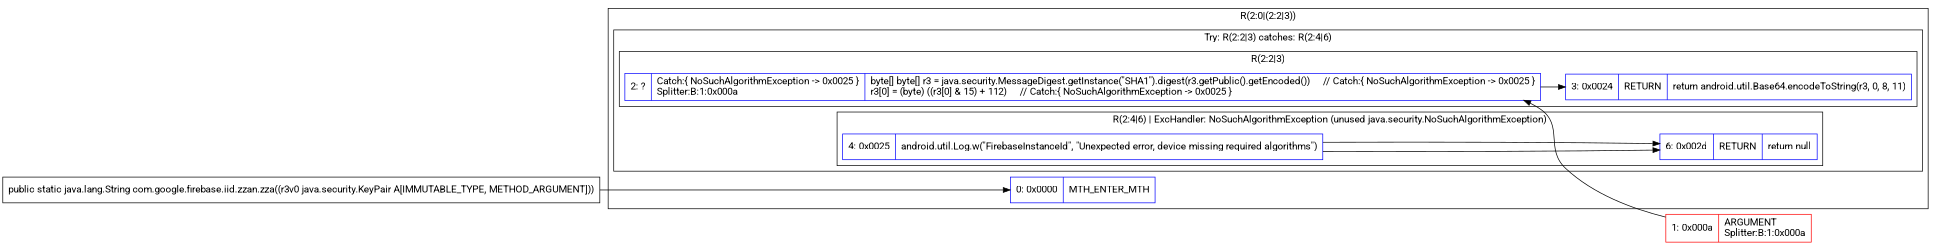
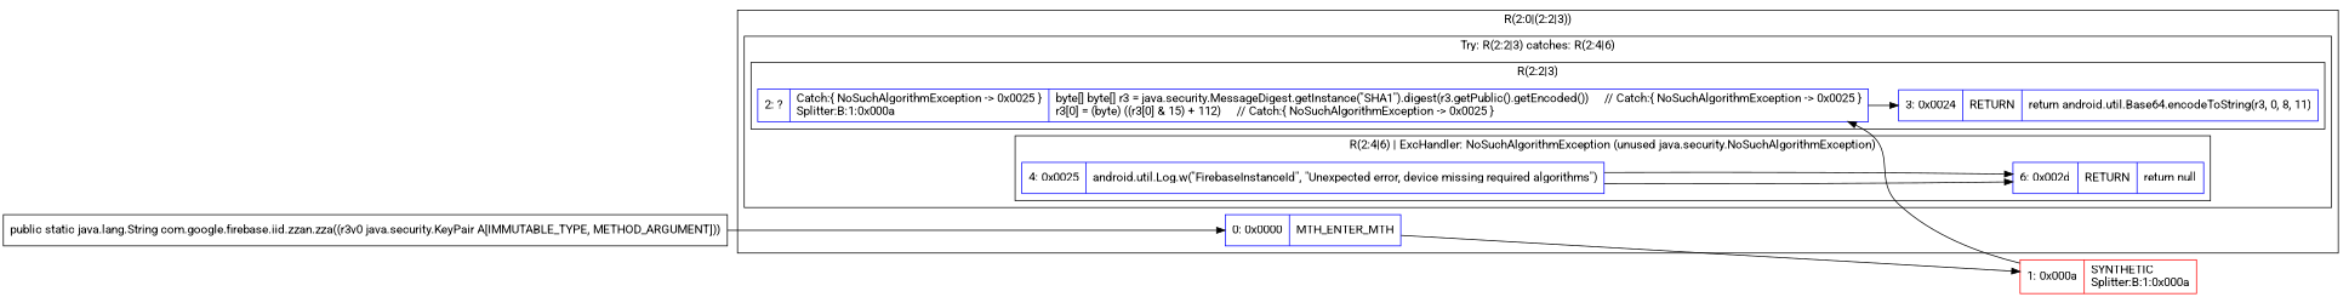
  digraph {
    fontname=Roboto
    rankdir=LR
    node [color=blue fontname=Roboto shape=record]
    edge [fontname=Roboto]
    n1 [label="{2\:\ ?|Catch:\{ NoSuchAlgorithmException \-\> 0x0025 \}\lSplitter:B:1:0x000a\l|byte[] byte[] r3 = java.security.MessageDigest.getInstance(\"SHA1\").digest(r3.getPublic().getEncoded())     \/\/ Catch:\{ NoSuchAlgorithmException \-\> 0x0025 \}\lr3[0] = (byte) ((r3[0] & 15) + 112)     \/\/ Catch:\{ NoSuchAlgorithmException \-\> 0x0025 \}\l}"]
    n2 [label="{3\:\ 0x0024|RETURN\l|return android.util.Base64.encodeToString(r3, 0, 8, 11)\l}"]
    n3 [label="{4\:\ 0x0025|android.util.Log.w(\"FirebaseInstanceId\", \"Unexpected error, device missing required algorithms\")\l}"]
    n4 [label="{6\:\ 0x002d|RETURN\l|return null\l}"]
    n5 [label="{0\:\ 0x0000|MTH_ENTER_MTH\l}"]
-   n6 [color=red label="{1\:\ 0x000a|ARGUMENT\lSplitter:B:1:0x000a\l}"]
+   n6 [color=red label="{1\:\ 0x000a|SYNTHETIC\lSplitter:B:1:0x000a\l}"]
    n7 [label="{public static java.lang.String com.google.firebase.iid.zzan.zza((r3v0 java.security.KeyPair A[IMMUTABLE_TYPE, METHOD_ARGUMENT])) }" color=""]
    subgraph cluster_1 {
      label="R(2:0|(2:2|3))"
      n5
      subgraph cluster_2 {
        label="Try: R(2:2|3) catches: R(2:4|6)"
        subgraph cluster_3 {
          label="R(2:2|3)"
          n1
          n2
        }
        subgraph cluster_4 {
          label="R(2:4|6) | ExcHandler: NoSuchAlgorithmException (unused java.security.NoSuchAlgorithmException)\l"
          n3
          n4
        }
      }
    }
    subgraph cluster_5 {
      label="R(2:4|6) | ExcHandler: NoSuchAlgorithmException (unused java.security.NoSuchAlgorithmException)\l"
    }
    n1 -> n2
    n3 -> n4
    n3 -> n4
+   n5 -> n6
    n6 -> n1
    n7 -> n5
  }
